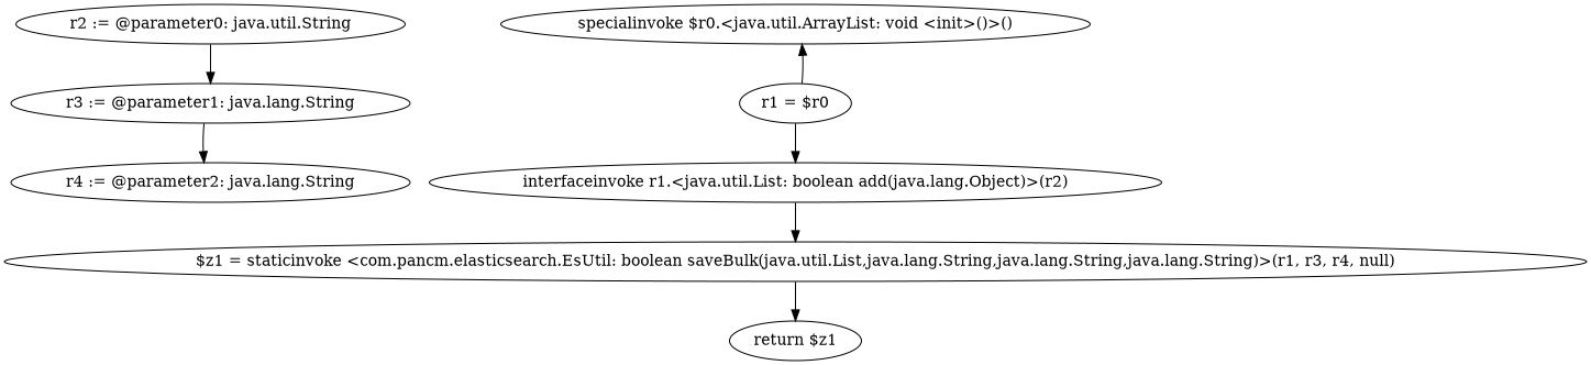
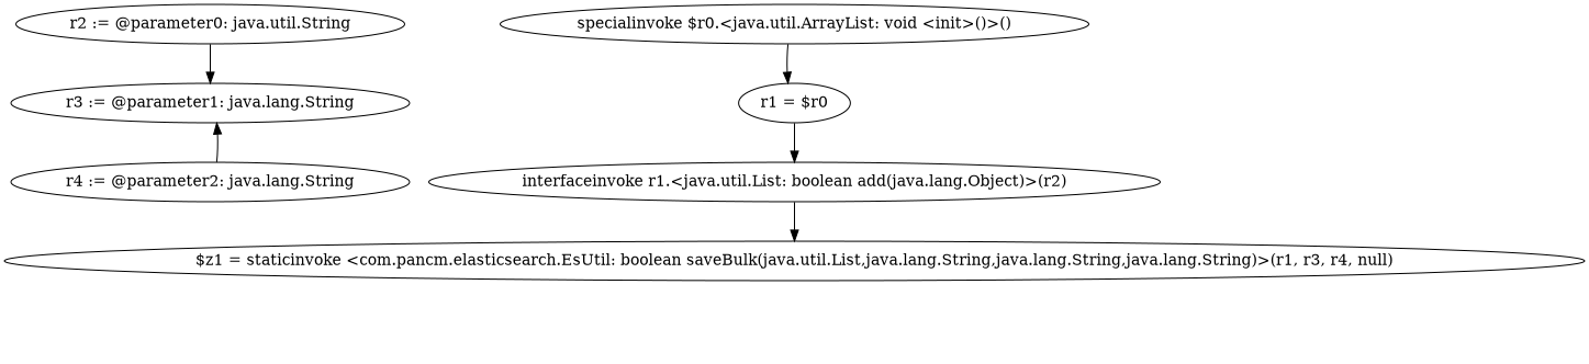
  digraph {
    n1 [label="r2 := @parameter0: java.util.String"]
    "r3 := @parameter1: java.lang.String"
    "r4 := @parameter2: java.lang.String"
    "specialinvoke $r0.<java.util.ArrayList: void <init>()>()"
    "r1 = $r0"
    "interfaceinvoke r1.<java.util.List: boolean add(java.lang.Object)>(r2)"
    "$z1 = staticinvoke <com.pancm.elasticsearch.EsUtil: boolean saveBulk(java.util.List,java.lang.String,java.lang.String,java.lang.String)>(r1, r3, r4, null)"
-   "return $z1"
    n1 -> "r3 := @parameter1: java.lang.String"
-   "r3 := @parameter1: java.lang.String" -> "r4 := @parameter2: java.lang.String"
-   "r1 = $r0" -> "specialinvoke $r0.<java.util.ArrayList: void <init>()>()"
+   "r4 := @parameter2: java.lang.String" -> "r3 := @parameter1: java.lang.String"
+   "specialinvoke $r0.<java.util.ArrayList: void <init>()>()" -> "r1 = $r0"
    "r1 = $r0" -> "interfaceinvoke r1.<java.util.List: boolean add(java.lang.Object)>(r2)"
    "interfaceinvoke r1.<java.util.List: boolean add(java.lang.Object)>(r2)" -> "$z1 = staticinvoke <com.pancm.elasticsearch.EsUtil: boolean saveBulk(java.util.List,java.lang.String,java.lang.String,java.lang.String)>(r1, r3, r4, null)"
-   "$z1 = staticinvoke <com.pancm.elasticsearch.EsUtil: boolean saveBulk(java.util.List,java.lang.String,java.lang.String,java.lang.String)>(r1, r3, r4, null)" -> "return $z1"
  }
